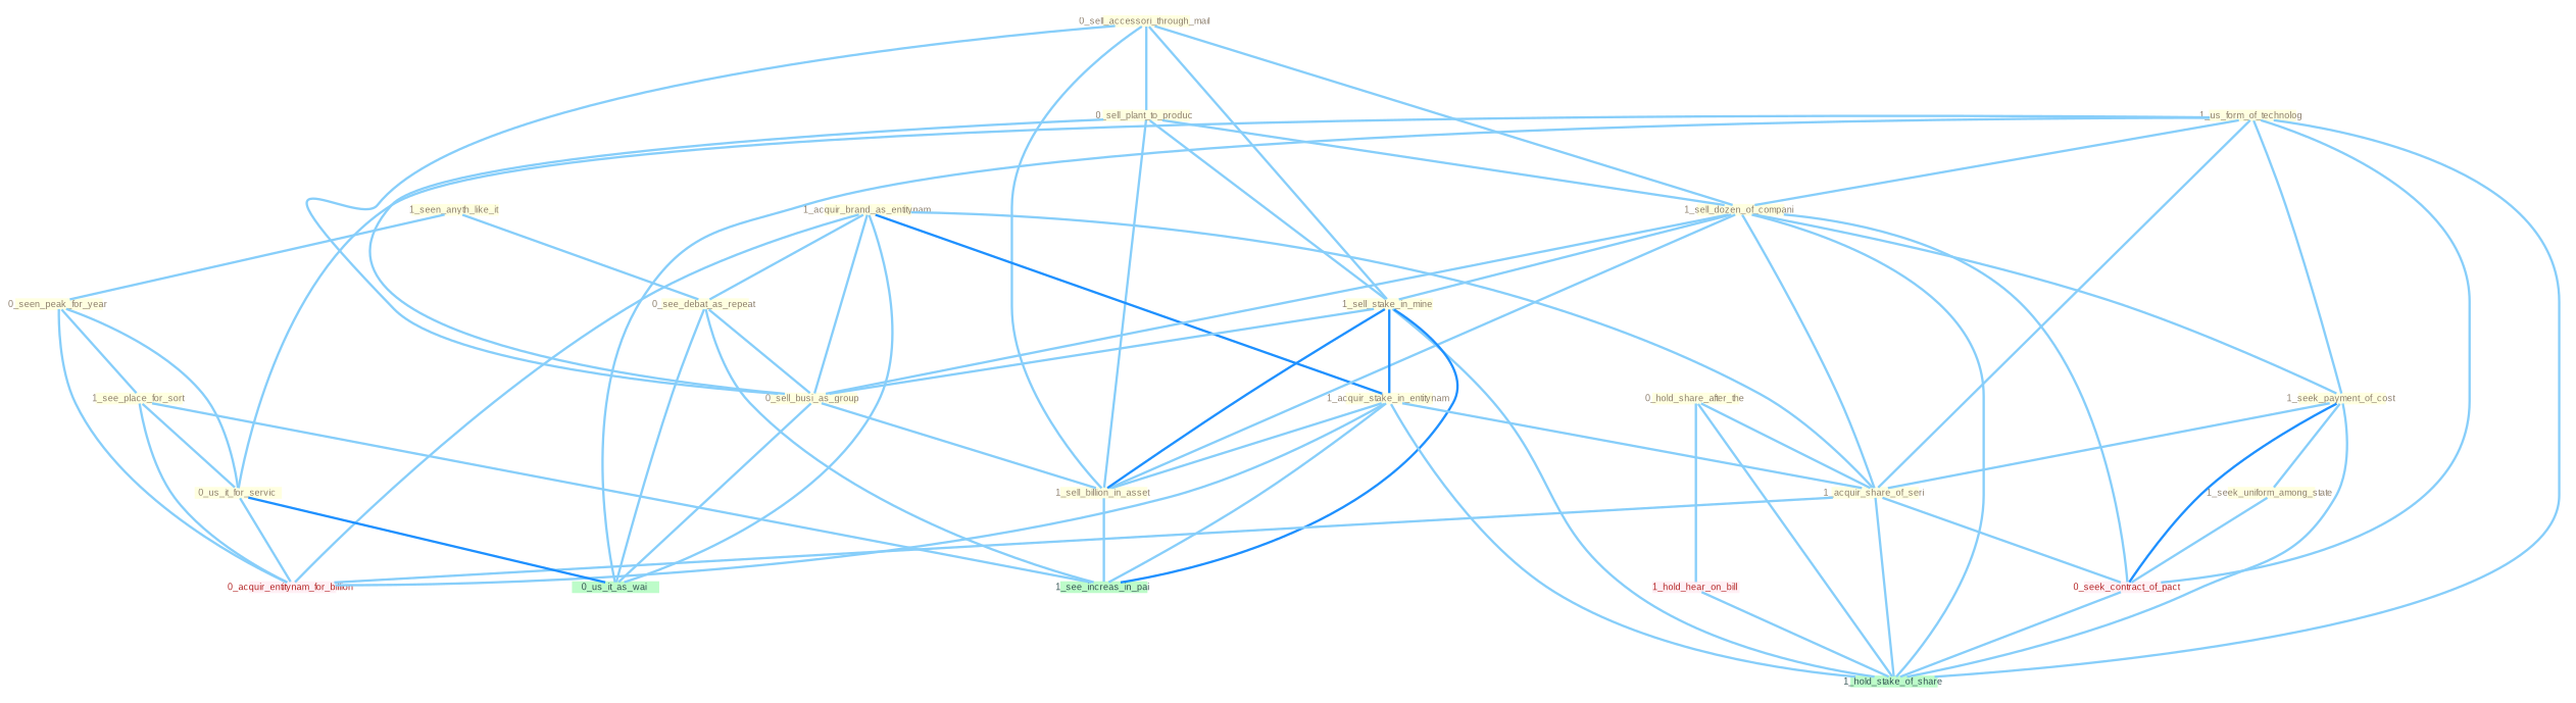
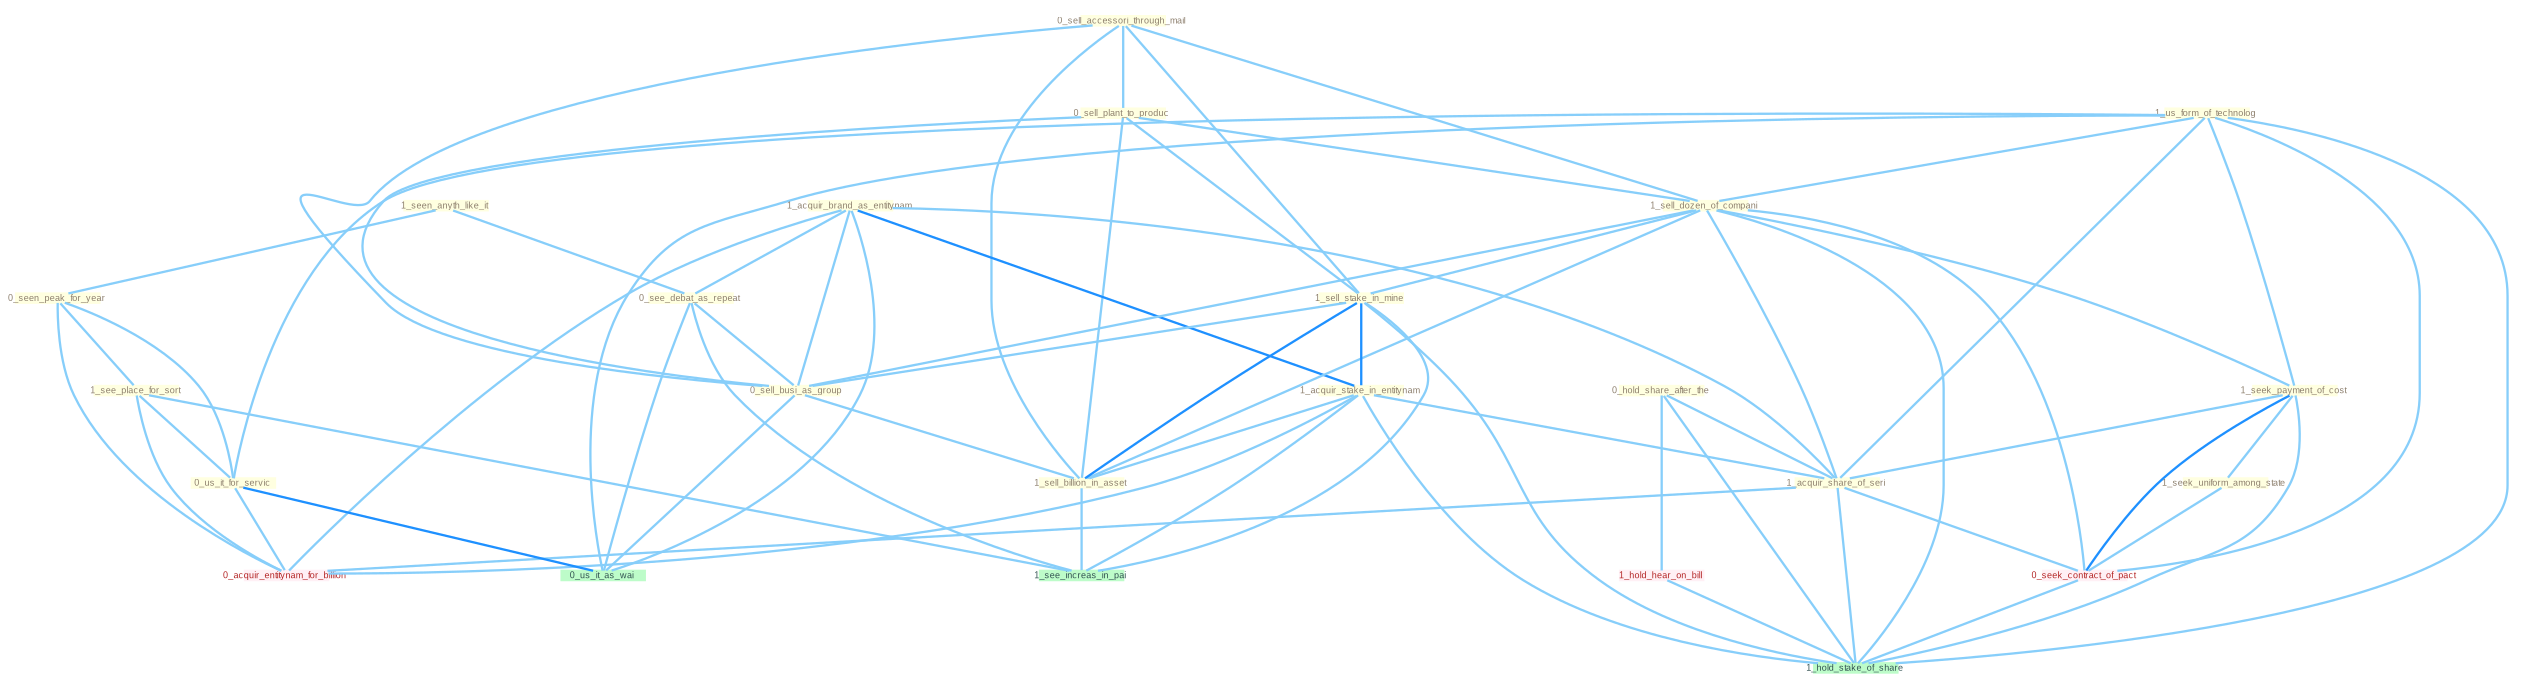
  graph {
    fontname="Liberation Sans"
    node [color="#ffffe0" fixedsize=true fontcolor="#8b7d6b" fontname="Liberation Sans" fontsize=4 shape=polygon style=filled]
    edge [color="#87cefa" fontname="Liberation Sans" w=1]
    "0_sell_accessori_through_mail " [height=.06 width=.5]
    "0_sell_plant_to_produc " [height=.06 width=.5]
    "1_us_form_of_technolog " [height=.06 width=.5]
    "1_seen_anyth_like_it " [height=.06 width=.5]
    "1_acquir_brand_as_entitynam " [height=.06 width=.5]
    "0_seen_peak_for_year " [height=.06 width=.5]
    "1_sell_dozen_of_compani " [height=.06 width=.5]
    "1_see_place_for_sort " [height=.06 width=.5]
    "0_hold_share_after_the " [height=.06 width=.5]
    "1_sell_stake_in_mine " [height=.06 width=.5]
    "0_see_debat_as_repeat " [height=.06 width=.5]
    "1_seek_payment_of_cost " [height=.06 width=.5]
    "0_sell_busi_as_group " [height=.06 width=.5]
    "1_acquir_stake_in_entitynam " [height=.06 width=.5]
    "1_acquir_share_of_seri " [height=.06 width=.5]
    "1_seek_uniform_among_state " [height=.06 width=.5]
    "0_us_it_for_servic " [height=.06 width=.5]
    "1_sell_billion_in_asset " [height=.06 width=.5]
    "0_seek_contract_of_pact " [color="#fff0f5" fontcolor="#b22222" height=.06 width=.5]
    "0_acquir_entitynam_for_billion " [color="#fff0f5" fontcolor="#b22222" height=.06 width=.5]
    "1_hold_hear_on_bill " [color="#fff0f5" fontcolor="#b22222" height=.06 width=.5]
    "0_us_it_as_wai " [color="#BDFCC9" fontcolor="#2f4f4f" height=.06 width=.5]
    "1_hold_stake_of_share " [color="#BDFCC9" fontcolor="#2f4f4f" height=.06 width=.5]
    "1_see_increas_in_pai " [color="#BDFCC9" fontcolor="#2f4f4f" height=.06 width=.5]
    subgraph sub_1 {
      "0_sell_accessori_through_mail "
      "0_sell_plant_to_produc "
      "1_us_form_of_technolog "
      "1_seen_anyth_like_it "
      "1_acquir_brand_as_entitynam "
      "0_seen_peak_for_year "
      "1_sell_dozen_of_compani "
      "1_see_place_for_sort "
      "0_hold_share_after_the "
      "1_sell_stake_in_mine "
      "0_see_debat_as_repeat "
      "1_seek_payment_of_cost "
      "0_sell_busi_as_group "
      "1_acquir_stake_in_entitynam "
      "1_acquir_share_of_seri "
      "1_seek_uniform_among_state "
      "0_us_it_for_servic "
      "1_sell_billion_in_asset "
    }
    subgraph sub_2 {
      "0_seek_contract_of_pact "
      "0_acquir_entitynam_for_billion "
      "1_hold_hear_on_bill "
    }
    "0_sell_accessori_through_mail " -- "0_sell_plant_to_produc "
    "0_sell_accessori_through_mail " -- "1_sell_dozen_of_compani "
    "0_sell_accessori_through_mail " -- "1_sell_stake_in_mine "
    "0_sell_accessori_through_mail " -- "0_sell_busi_as_group "
    "0_sell_accessori_through_mail " -- "1_sell_billion_in_asset "
    "0_sell_plant_to_produc " -- "1_sell_dozen_of_compani "
    "0_sell_plant_to_produc " -- "1_sell_stake_in_mine "
    "0_sell_plant_to_produc " -- "0_sell_busi_as_group "
    "0_sell_plant_to_produc " -- "1_sell_billion_in_asset "
    "1_us_form_of_technolog " -- "1_sell_dozen_of_compani "
    "1_us_form_of_technolog " -- "1_seek_payment_of_cost "
    "1_us_form_of_technolog " -- "1_acquir_share_of_seri "
    "1_us_form_of_technolog " -- "0_us_it_for_servic "
    "1_us_form_of_technolog " -- "0_seek_contract_of_pact "
    "1_us_form_of_technolog " -- "0_us_it_as_wai "
    "1_us_form_of_technolog " -- "1_hold_stake_of_share "
    "1_seen_anyth_like_it " -- "0_seen_peak_for_year "
    "1_seen_anyth_like_it " -- "0_see_debat_as_repeat "
    "1_acquir_brand_as_entitynam " -- "0_see_debat_as_repeat "
    "1_acquir_brand_as_entitynam " -- "0_sell_busi_as_group "
    "1_acquir_brand_as_entitynam " -- "1_acquir_stake_in_entitynam " [color="#1e90ff" w=2]
    "1_acquir_brand_as_entitynam " -- "1_acquir_share_of_seri "
    "1_acquir_brand_as_entitynam " -- "0_acquir_entitynam_for_billion "
    "1_acquir_brand_as_entitynam " -- "0_us_it_as_wai "
    "0_seen_peak_for_year " -- "1_see_place_for_sort "
    "0_seen_peak_for_year " -- "0_us_it_for_servic "
    "0_seen_peak_for_year " -- "0_acquir_entitynam_for_billion "
    "1_sell_dozen_of_compani " -- "1_sell_stake_in_mine "
    "1_sell_dozen_of_compani " -- "1_seek_payment_of_cost "
    "1_sell_dozen_of_compani " -- "0_sell_busi_as_group "
    "1_sell_dozen_of_compani " -- "1_acquir_share_of_seri "
    "1_sell_dozen_of_compani " -- "1_sell_billion_in_asset "
    "1_sell_dozen_of_compani " -- "0_seek_contract_of_pact "
    "1_sell_dozen_of_compani " -- "1_hold_stake_of_share "
    "1_see_place_for_sort " -- "0_us_it_for_servic "
    "1_see_place_for_sort " -- "0_acquir_entitynam_for_billion "
    "1_see_place_for_sort " -- "1_see_increas_in_pai "
    "0_hold_share_after_the " -- "1_acquir_share_of_seri "
    "0_hold_share_after_the " -- "1_hold_hear_on_bill "
    "0_hold_share_after_the " -- "1_hold_stake_of_share "
    "1_sell_stake_in_mine " -- "0_sell_busi_as_group "
    "1_sell_stake_in_mine " -- "1_acquir_stake_in_entitynam " [color="#1e90ff" w=2]
    "1_sell_stake_in_mine " -- "1_sell_billion_in_asset " [color="#1e90ff" w=2]
    "1_sell_stake_in_mine " -- "1_hold_stake_of_share "
-   "1_sell_stake_in_mine " -- "1_see_increas_in_pai " [color="#1e90ff"]
+   "1_sell_stake_in_mine " -- "1_see_increas_in_pai "
    "0_see_debat_as_repeat " -- "0_sell_busi_as_group "
    "0_see_debat_as_repeat " -- "0_us_it_as_wai "
    "0_see_debat_as_repeat " -- "1_see_increas_in_pai "
    "1_seek_payment_of_cost " -- "1_acquir_share_of_seri "
    "1_seek_payment_of_cost " -- "1_seek_uniform_among_state "
    "1_seek_payment_of_cost " -- "0_seek_contract_of_pact " [color="#1e90ff" w=2]
    "1_seek_payment_of_cost " -- "1_hold_stake_of_share "
    "0_sell_busi_as_group " -- "1_sell_billion_in_asset "
    "0_sell_busi_as_group " -- "0_us_it_as_wai "
    "1_acquir_stake_in_entitynam " -- "1_acquir_share_of_seri "
    "1_acquir_stake_in_entitynam " -- "1_sell_billion_in_asset "
    "1_acquir_stake_in_entitynam " -- "0_acquir_entitynam_for_billion "
    "1_acquir_stake_in_entitynam " -- "1_hold_stake_of_share "
    "1_acquir_stake_in_entitynam " -- "1_see_increas_in_pai "
    "1_acquir_share_of_seri " -- "0_seek_contract_of_pact "
    "1_acquir_share_of_seri " -- "0_acquir_entitynam_for_billion "
    "1_acquir_share_of_seri " -- "1_hold_stake_of_share "
    "1_seek_uniform_among_state " -- "0_seek_contract_of_pact "
    "0_us_it_for_servic " -- "0_acquir_entitynam_for_billion "
    "0_us_it_for_servic " -- "0_us_it_as_wai " [color="#1e90ff" w=2]
    "1_sell_billion_in_asset " -- "1_see_increas_in_pai "
    "0_seek_contract_of_pact " -- "1_hold_stake_of_share "
    "1_hold_hear_on_bill " -- "1_hold_stake_of_share "
  }
